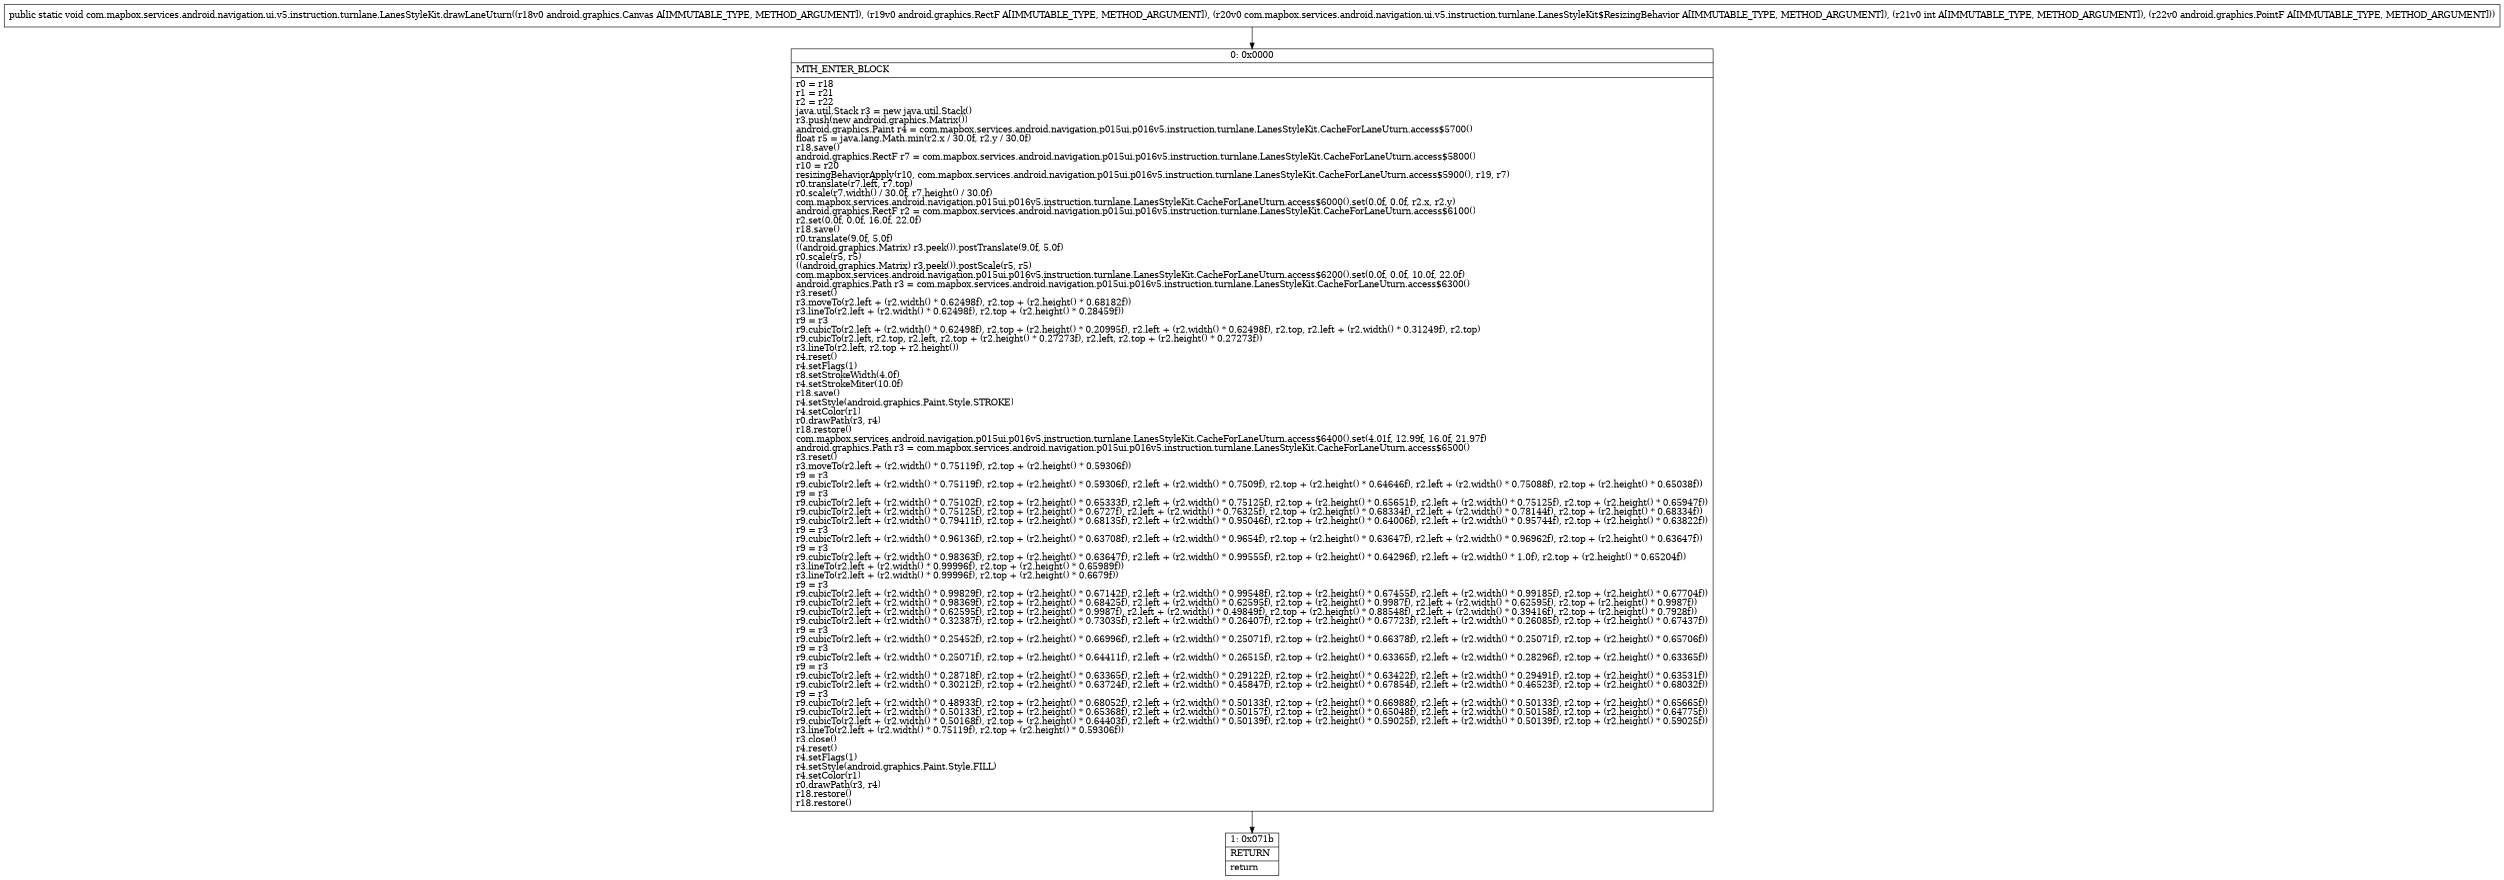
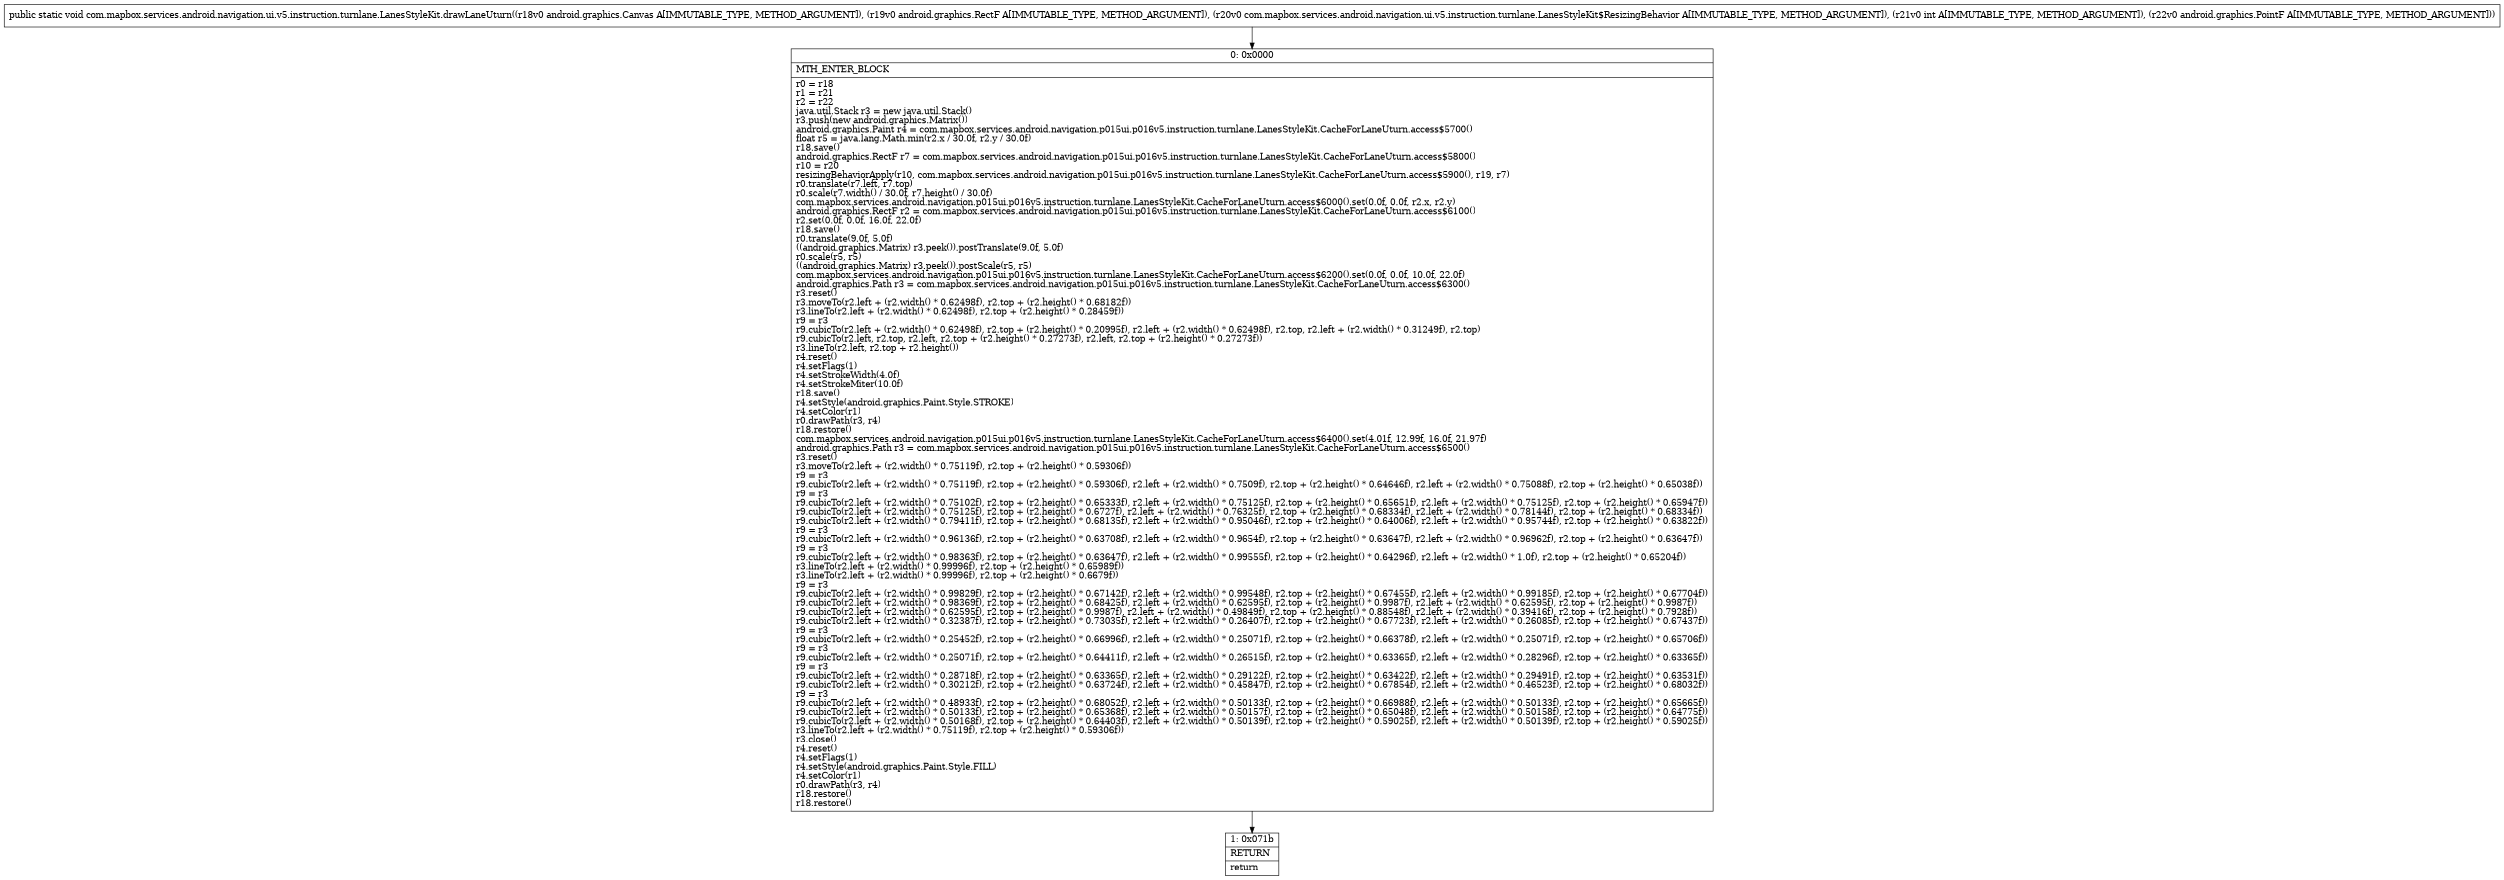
  digraph {
    node [shape=record]
-   n1 [label="{0\:\ 0x0000|MTH_ENTER_BLOCK\l|r0 = r18\lr1 = r21\lr2 = r22\ljava.util.Stack r3 = new java.util.Stack()\lr3.push(new android.graphics.Matrix())\landroid.graphics.Paint r4 = com.mapbox.services.android.navigation.p015ui.p016v5.instruction.turnlane.LanesStyleKit.CacheForLaneUturn.access$5700()\lfloat r5 = java.lang.Math.min(r2.x \/ 30.0f, r2.y \/ 30.0f)\lr18.save()\landroid.graphics.RectF r7 = com.mapbox.services.android.navigation.p015ui.p016v5.instruction.turnlane.LanesStyleKit.CacheForLaneUturn.access$5800()\lr10 = r20\lresizingBehaviorApply(r10, com.mapbox.services.android.navigation.p015ui.p016v5.instruction.turnlane.LanesStyleKit.CacheForLaneUturn.access$5900(), r19, r7)\lr0.translate(r7.left, r7.top)\lr0.scale(r7.width() \/ 30.0f, r7.height() \/ 30.0f)\lcom.mapbox.services.android.navigation.p015ui.p016v5.instruction.turnlane.LanesStyleKit.CacheForLaneUturn.access$6000().set(0.0f, 0.0f, r2.x, r2.y)\landroid.graphics.RectF r2 = com.mapbox.services.android.navigation.p015ui.p016v5.instruction.turnlane.LanesStyleKit.CacheForLaneUturn.access$6100()\lr2.set(0.0f, 0.0f, 16.0f, 22.0f)\lr18.save()\lr0.translate(9.0f, 5.0f)\l((android.graphics.Matrix) r3.peek()).postTranslate(9.0f, 5.0f)\lr0.scale(r5, r5)\l((android.graphics.Matrix) r3.peek()).postScale(r5, r5)\lcom.mapbox.services.android.navigation.p015ui.p016v5.instruction.turnlane.LanesStyleKit.CacheForLaneUturn.access$6200().set(0.0f, 0.0f, 10.0f, 22.0f)\landroid.graphics.Path r3 = com.mapbox.services.android.navigation.p015ui.p016v5.instruction.turnlane.LanesStyleKit.CacheForLaneUturn.access$6300()\lr3.reset()\lr3.moveTo(r2.left + (r2.width() * 0.62498f), r2.top + (r2.height() * 0.68182f))\lr3.lineTo(r2.left + (r2.width() * 0.62498f), r2.top + (r2.height() * 0.28459f))\lr9 = r3\lr9.cubicTo(r2.left + (r2.width() * 0.62498f), r2.top + (r2.height() * 0.20995f), r2.left + (r2.width() * 0.62498f), r2.top, r2.left + (r2.width() * 0.31249f), r2.top)\lr9.cubicTo(r2.left, r2.top, r2.left, r2.top + (r2.height() * 0.27273f), r2.left, r2.top + (r2.height() * 0.27273f))\lr3.lineTo(r2.left, r2.top + r2.height())\lr4.reset()\lr4.setFlags(1)\lr8.setStrokeWidth(4.0f)\lr4.setStrokeMiter(10.0f)\lr18.save()\lr4.setStyle(android.graphics.Paint.Style.STROKE)\lr4.setColor(r1)\lr0.drawPath(r3, r4)\lr18.restore()\lcom.mapbox.services.android.navigation.p015ui.p016v5.instruction.turnlane.LanesStyleKit.CacheForLaneUturn.access$6400().set(4.01f, 12.99f, 16.0f, 21.97f)\landroid.graphics.Path r3 = com.mapbox.services.android.navigation.p015ui.p016v5.instruction.turnlane.LanesStyleKit.CacheForLaneUturn.access$6500()\lr3.reset()\lr3.moveTo(r2.left + (r2.width() * 0.75119f), r2.top + (r2.height() * 0.59306f))\lr9 = r3\lr9.cubicTo(r2.left + (r2.width() * 0.75119f), r2.top + (r2.height() * 0.59306f), r2.left + (r2.width() * 0.7509f), r2.top + (r2.height() * 0.64646f), r2.left + (r2.width() * 0.75088f), r2.top + (r2.height() * 0.65038f))\lr9 = r3\lr9.cubicTo(r2.left + (r2.width() * 0.75102f), r2.top + (r2.height() * 0.65333f), r2.left + (r2.width() * 0.75125f), r2.top + (r2.height() * 0.65651f), r2.left + (r2.width() * 0.75125f), r2.top + (r2.height() * 0.65947f))\lr9.cubicTo(r2.left + (r2.width() * 0.75125f), r2.top + (r2.height() * 0.6727f), r2.left + (r2.width() * 0.76325f), r2.top + (r2.height() * 0.68334f), r2.left + (r2.width() * 0.78144f), r2.top + (r2.height() * 0.68334f))\lr9.cubicTo(r2.left + (r2.width() * 0.79411f), r2.top + (r2.height() * 0.68135f), r2.left + (r2.width() * 0.95046f), r2.top + (r2.height() * 0.64006f), r2.left + (r2.width() * 0.95744f), r2.top + (r2.height() * 0.63822f))\lr9 = r3\lr9.cubicTo(r2.left + (r2.width() * 0.96136f), r2.top + (r2.height() * 0.63708f), r2.left + (r2.width() * 0.9654f), r2.top + (r2.height() * 0.63647f), r2.left + (r2.width() * 0.96962f), r2.top + (r2.height() * 0.63647f))\lr9 = r3\lr9.cubicTo(r2.left + (r2.width() * 0.98363f), r2.top + (r2.height() * 0.63647f), r2.left + (r2.width() * 0.99555f), r2.top + (r2.height() * 0.64296f), r2.left + (r2.width() * 1.0f), r2.top + (r2.height() * 0.65204f))\lr3.lineTo(r2.left + (r2.width() * 0.99996f), r2.top + (r2.height() * 0.65989f))\lr3.lineTo(r2.left + (r2.width() * 0.99996f), r2.top + (r2.height() * 0.6679f))\lr9 = r3\lr9.cubicTo(r2.left + (r2.width() * 0.99829f), r2.top + (r2.height() * 0.67142f), r2.left + (r2.width() * 0.99548f), r2.top + (r2.height() * 0.67455f), r2.left + (r2.width() * 0.99185f), r2.top + (r2.height() * 0.67704f))\lr9.cubicTo(r2.left + (r2.width() * 0.98369f), r2.top + (r2.height() * 0.68425f), r2.left + (r2.width() * 0.62595f), r2.top + (r2.height() * 0.9987f), r2.left + (r2.width() * 0.62595f), r2.top + (r2.height() * 0.9987f))\lr9.cubicTo(r2.left + (r2.width() * 0.62595f), r2.top + (r2.height() * 0.9987f), r2.left + (r2.width() * 0.49849f), r2.top + (r2.height() * 0.88548f), r2.left + (r2.width() * 0.39416f), r2.top + (r2.height() * 0.7928f))\lr9.cubicTo(r2.left + (r2.width() * 0.32387f), r2.top + (r2.height() * 0.73035f), r2.left + (r2.width() * 0.26407f), r2.top + (r2.height() * 0.67723f), r2.left + (r2.width() * 0.26085f), r2.top + (r2.height() * 0.67437f))\lr9 = r3\lr9.cubicTo(r2.left + (r2.width() * 0.25452f), r2.top + (r2.height() * 0.66996f), r2.left + (r2.width() * 0.25071f), r2.top + (r2.height() * 0.66378f), r2.left + (r2.width() * 0.25071f), r2.top + (r2.height() * 0.65706f))\lr9 = r3\lr9.cubicTo(r2.left + (r2.width() * 0.25071f), r2.top + (r2.height() * 0.64411f), r2.left + (r2.width() * 0.26515f), r2.top + (r2.height() * 0.63365f), r2.left + (r2.width() * 0.28296f), r2.top + (r2.height() * 0.63365f))\lr9 = r3\lr9.cubicTo(r2.left + (r2.width() * 0.28718f), r2.top + (r2.height() * 0.63365f), r2.left + (r2.width() * 0.29122f), r2.top + (r2.height() * 0.63422f), r2.left + (r2.width() * 0.29491f), r2.top + (r2.height() * 0.63531f))\lr9.cubicTo(r2.left + (r2.width() * 0.30212f), r2.top + (r2.height() * 0.63724f), r2.left + (r2.width() * 0.45847f), r2.top + (r2.height() * 0.67854f), r2.left + (r2.width() * 0.46523f), r2.top + (r2.height() * 0.68032f))\lr9 = r3\lr9.cubicTo(r2.left + (r2.width() * 0.48933f), r2.top + (r2.height() * 0.68052f), r2.left + (r2.width() * 0.50133f), r2.top + (r2.height() * 0.66988f), r2.left + (r2.width() * 0.50133f), r2.top + (r2.height() * 0.65665f))\lr9.cubicTo(r2.left + (r2.width() * 0.50133f), r2.top + (r2.height() * 0.65368f), r2.left + (r2.width() * 0.50157f), r2.top + (r2.height() * 0.65048f), r2.left + (r2.width() * 0.50158f), r2.top + (r2.height() * 0.64775f))\lr9.cubicTo(r2.left + (r2.width() * 0.50168f), r2.top + (r2.height() * 0.64403f), r2.left + (r2.width() * 0.50139f), r2.top + (r2.height() * 0.59025f), r2.left + (r2.width() * 0.50139f), r2.top + (r2.height() * 0.59025f))\lr3.lineTo(r2.left + (r2.width() * 0.75119f), r2.top + (r2.height() * 0.59306f))\lr3.close()\lr4.reset()\lr4.setFlags(1)\lr4.setStyle(android.graphics.Paint.Style.FILL)\lr4.setColor(r1)\lr0.drawPath(r3, r4)\lr18.restore()\lr18.restore()\l}"]
+   n1 [label="{0\:\ 0x0000|MTH_ENTER_BLOCK\l|r0 = r18\lr1 = r21\lr2 = r22\ljava.util.Stack r3 = new java.util.Stack()\lr3.push(new android.graphics.Matrix())\landroid.graphics.Paint r4 = com.mapbox.services.android.navigation.p015ui.p016v5.instruction.turnlane.LanesStyleKit.CacheForLaneUturn.access$5700()\lfloat r5 = java.lang.Math.min(r2.x \/ 30.0f, r2.y \/ 30.0f)\lr18.save()\landroid.graphics.RectF r7 = com.mapbox.services.android.navigation.p015ui.p016v5.instruction.turnlane.LanesStyleKit.CacheForLaneUturn.access$5800()\lr10 = r20\lresizingBehaviorApply(r10, com.mapbox.services.android.navigation.p015ui.p016v5.instruction.turnlane.LanesStyleKit.CacheForLaneUturn.access$5900(), r19, r7)\lr0.translate(r7.left, r7.top)\lr0.scale(r7.width() \/ 30.0f, r7.height() \/ 30.0f)\lcom.mapbox.services.android.navigation.p015ui.p016v5.instruction.turnlane.LanesStyleKit.CacheForLaneUturn.access$6000().set(0.0f, 0.0f, r2.x, r2.y)\landroid.graphics.RectF r2 = com.mapbox.services.android.navigation.p015ui.p016v5.instruction.turnlane.LanesStyleKit.CacheForLaneUturn.access$6100()\lr2.set(0.0f, 0.0f, 16.0f, 22.0f)\lr18.save()\lr0.translate(9.0f, 5.0f)\l((android.graphics.Matrix) r3.peek()).postTranslate(9.0f, 5.0f)\lr0.scale(r5, r5)\l((android.graphics.Matrix) r3.peek()).postScale(r5, r5)\lcom.mapbox.services.android.navigation.p015ui.p016v5.instruction.turnlane.LanesStyleKit.CacheForLaneUturn.access$6200().set(0.0f, 0.0f, 10.0f, 22.0f)\landroid.graphics.Path r3 = com.mapbox.services.android.navigation.p015ui.p016v5.instruction.turnlane.LanesStyleKit.CacheForLaneUturn.access$6300()\lr3.reset()\lr3.moveTo(r2.left + (r2.width() * 0.62498f), r2.top + (r2.height() * 0.68182f))\lr3.lineTo(r2.left + (r2.width() * 0.62498f), r2.top + (r2.height() * 0.28459f))\lr9 = r3\lr9.cubicTo(r2.left + (r2.width() * 0.62498f), r2.top + (r2.height() * 0.20995f), r2.left + (r2.width() * 0.62498f), r2.top, r2.left + (r2.width() * 0.31249f), r2.top)\lr9.cubicTo(r2.left, r2.top, r2.left, r2.top + (r2.height() * 0.27273f), r2.left, r2.top + (r2.height() * 0.27273f))\lr3.lineTo(r2.left, r2.top + r2.height())\lr4.reset()\lr4.setFlags(1)\lr4.setStrokeWidth(4.0f)\lr4.setStrokeMiter(10.0f)\lr18.save()\lr4.setStyle(android.graphics.Paint.Style.STROKE)\lr4.setColor(r1)\lr0.drawPath(r3, r4)\lr18.restore()\lcom.mapbox.services.android.navigation.p015ui.p016v5.instruction.turnlane.LanesStyleKit.CacheForLaneUturn.access$6400().set(4.01f, 12.99f, 16.0f, 21.97f)\landroid.graphics.Path r3 = com.mapbox.services.android.navigation.p015ui.p016v5.instruction.turnlane.LanesStyleKit.CacheForLaneUturn.access$6500()\lr3.reset()\lr3.moveTo(r2.left + (r2.width() * 0.75119f), r2.top + (r2.height() * 0.59306f))\lr9 = r3\lr9.cubicTo(r2.left + (r2.width() * 0.75119f), r2.top + (r2.height() * 0.59306f), r2.left + (r2.width() * 0.7509f), r2.top + (r2.height() * 0.64646f), r2.left + (r2.width() * 0.75088f), r2.top + (r2.height() * 0.65038f))\lr9 = r3\lr9.cubicTo(r2.left + (r2.width() * 0.75102f), r2.top + (r2.height() * 0.65333f), r2.left + (r2.width() * 0.75125f), r2.top + (r2.height() * 0.65651f), r2.left + (r2.width() * 0.75125f), r2.top + (r2.height() * 0.65947f))\lr9.cubicTo(r2.left + (r2.width() * 0.75125f), r2.top + (r2.height() * 0.6727f), r2.left + (r2.width() * 0.76325f), r2.top + (r2.height() * 0.68334f), r2.left + (r2.width() * 0.78144f), r2.top + (r2.height() * 0.68334f))\lr9.cubicTo(r2.left + (r2.width() * 0.79411f), r2.top + (r2.height() * 0.68135f), r2.left + (r2.width() * 0.95046f), r2.top + (r2.height() * 0.64006f), r2.left + (r2.width() * 0.95744f), r2.top + (r2.height() * 0.63822f))\lr9 = r3\lr9.cubicTo(r2.left + (r2.width() * 0.96136f), r2.top + (r2.height() * 0.63708f), r2.left + (r2.width() * 0.9654f), r2.top + (r2.height() * 0.63647f), r2.left + (r2.width() * 0.96962f), r2.top + (r2.height() * 0.63647f))\lr9 = r3\lr9.cubicTo(r2.left + (r2.width() * 0.98363f), r2.top + (r2.height() * 0.63647f), r2.left + (r2.width() * 0.99555f), r2.top + (r2.height() * 0.64296f), r2.left + (r2.width() * 1.0f), r2.top + (r2.height() * 0.65204f))\lr3.lineTo(r2.left + (r2.width() * 0.99996f), r2.top + (r2.height() * 0.65989f))\lr3.lineTo(r2.left + (r2.width() * 0.99996f), r2.top + (r2.height() * 0.6679f))\lr9 = r3\lr9.cubicTo(r2.left + (r2.width() * 0.99829f), r2.top + (r2.height() * 0.67142f), r2.left + (r2.width() * 0.99548f), r2.top + (r2.height() * 0.67455f), r2.left + (r2.width() * 0.99185f), r2.top + (r2.height() * 0.67704f))\lr9.cubicTo(r2.left + (r2.width() * 0.98369f), r2.top + (r2.height() * 0.68425f), r2.left + (r2.width() * 0.62595f), r2.top + (r2.height() * 0.9987f), r2.left + (r2.width() * 0.62595f), r2.top + (r2.height() * 0.9987f))\lr9.cubicTo(r2.left + (r2.width() * 0.62595f), r2.top + (r2.height() * 0.9987f), r2.left + (r2.width() * 0.49849f), r2.top + (r2.height() * 0.88548f), r2.left + (r2.width() * 0.39416f), r2.top + (r2.height() * 0.7928f))\lr9.cubicTo(r2.left + (r2.width() * 0.32387f), r2.top + (r2.height() * 0.73035f), r2.left + (r2.width() * 0.26407f), r2.top + (r2.height() * 0.67723f), r2.left + (r2.width() * 0.26085f), r2.top + (r2.height() * 0.67437f))\lr9 = r3\lr9.cubicTo(r2.left + (r2.width() * 0.25452f), r2.top + (r2.height() * 0.66996f), r2.left + (r2.width() * 0.25071f), r2.top + (r2.height() * 0.66378f), r2.left + (r2.width() * 0.25071f), r2.top + (r2.height() * 0.65706f))\lr9 = r3\lr9.cubicTo(r2.left + (r2.width() * 0.25071f), r2.top + (r2.height() * 0.64411f), r2.left + (r2.width() * 0.26515f), r2.top + (r2.height() * 0.63365f), r2.left + (r2.width() * 0.28296f), r2.top + (r2.height() * 0.63365f))\lr9 = r3\lr9.cubicTo(r2.left + (r2.width() * 0.28718f), r2.top + (r2.height() * 0.63365f), r2.left + (r2.width() * 0.29122f), r2.top + (r2.height() * 0.63422f), r2.left + (r2.width() * 0.29491f), r2.top + (r2.height() * 0.63531f))\lr9.cubicTo(r2.left + (r2.width() * 0.30212f), r2.top + (r2.height() * 0.63724f), r2.left + (r2.width() * 0.45847f), r2.top + (r2.height() * 0.67854f), r2.left + (r2.width() * 0.46523f), r2.top + (r2.height() * 0.68032f))\lr9 = r3\lr9.cubicTo(r2.left + (r2.width() * 0.48933f), r2.top + (r2.height() * 0.68052f), r2.left + (r2.width() * 0.50133f), r2.top + (r2.height() * 0.66988f), r2.left + (r2.width() * 0.50133f), r2.top + (r2.height() * 0.65665f))\lr9.cubicTo(r2.left + (r2.width() * 0.50133f), r2.top + (r2.height() * 0.65368f), r2.left + (r2.width() * 0.50157f), r2.top + (r2.height() * 0.65048f), r2.left + (r2.width() * 0.50158f), r2.top + (r2.height() * 0.64775f))\lr9.cubicTo(r2.left + (r2.width() * 0.50168f), r2.top + (r2.height() * 0.64403f), r2.left + (r2.width() * 0.50139f), r2.top + (r2.height() * 0.59025f), r2.left + (r2.width() * 0.50139f), r2.top + (r2.height() * 0.59025f))\lr3.lineTo(r2.left + (r2.width() * 0.75119f), r2.top + (r2.height() * 0.59306f))\lr3.close()\lr4.reset()\lr4.setFlags(1)\lr4.setStyle(android.graphics.Paint.Style.FILL)\lr4.setColor(r1)\lr0.drawPath(r3, r4)\lr18.restore()\lr18.restore()\l}"]
    n2 [label="{1\:\ 0x071b|RETURN\l|return\l}"]
    n3 [label="{public static void com.mapbox.services.android.navigation.ui.v5.instruction.turnlane.LanesStyleKit.drawLaneUturn((r18v0 android.graphics.Canvas A[IMMUTABLE_TYPE, METHOD_ARGUMENT]), (r19v0 android.graphics.RectF A[IMMUTABLE_TYPE, METHOD_ARGUMENT]), (r20v0 com.mapbox.services.android.navigation.ui.v5.instruction.turnlane.LanesStyleKit$ResizingBehavior A[IMMUTABLE_TYPE, METHOD_ARGUMENT]), (r21v0 int A[IMMUTABLE_TYPE, METHOD_ARGUMENT]), (r22v0 android.graphics.PointF A[IMMUTABLE_TYPE, METHOD_ARGUMENT])) }"]
    n1 -> n2
    n3 -> n1
  }
